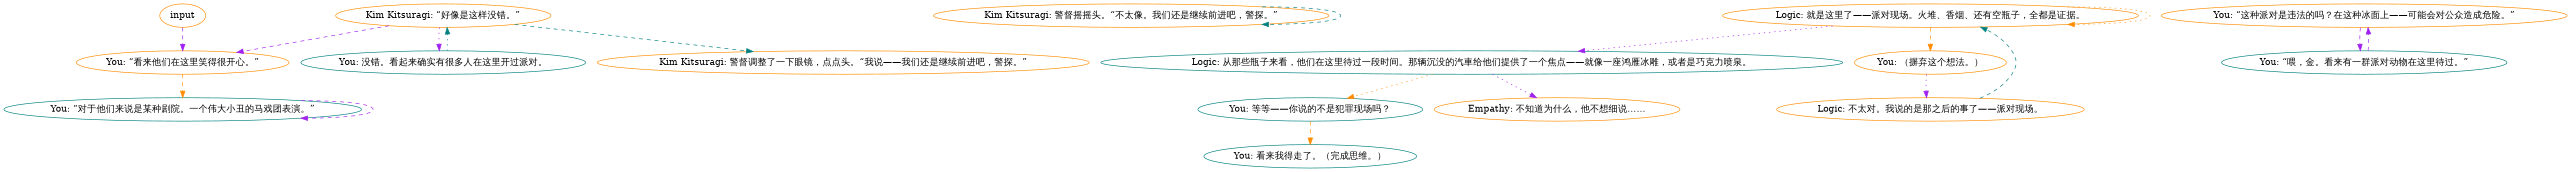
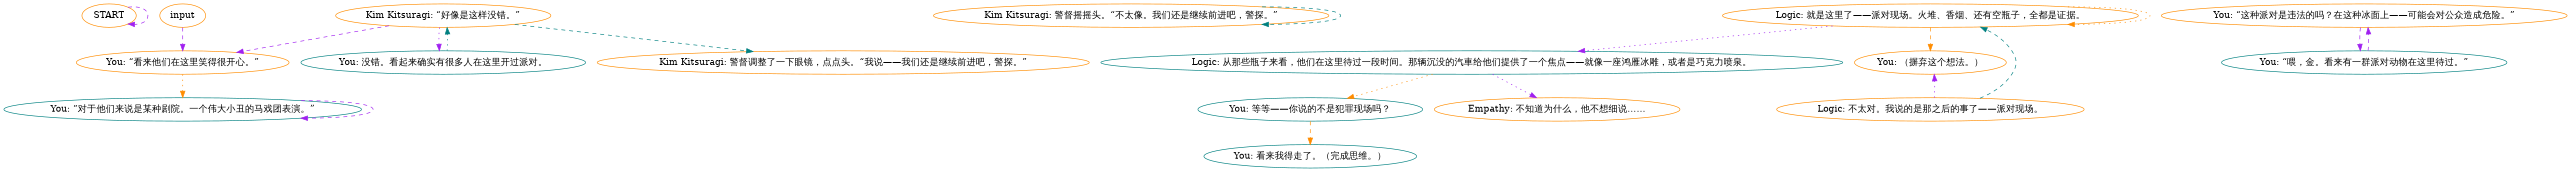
  digraph {
    node [color=darkorange]
    edge [color=purple style=dashed]
+   n1 [label=START]
    n2 [label=input]
    n3 [label="You: “看来他们在这里笑得很开心。”"]
    n4 [color=teal label="You: “对于他们来说是某种剧院。一个伟大小丑的马戏团表演。”"]
    n5 [label="Kim Kitsuragi: 警督调整了一下眼镜，点点头。“我说——我们还是继续前进吧，警探。”"]
    n6 [label="Kim Kitsuragi: 警督摇摇头。“不太像。我们还是继续前进吧，警探。”"]
    n7 [label="Logic: 就是这里了——派对现场。火堆、香烟、还有空瓶子，全都是证据。"]
    n8 [color=teal label="Logic: 从那些瓶子来看，他们在这里待过一段时间。那辆沉没的汽車给他们提供了一个焦点——就像一座鸿雁冰雕，或者是巧克力喷泉。"]
    n9 [label="You: （摒弃这个想法。）"]
    n10 [color=teal label="You: 等等——你说的不是犯罪现场吗？"]
    n11 [label="Empathy: 不知道为什么，他不想细说……"]
    n12 [color=teal label="You: 没错。看起来确实有很多人在这里开过派对。"]
    n13 [label="Kim Kitsuragi: “好像是这样没错。”"]
    n14 [label="You: “这种派对是违法的吗？在这种冰面上——可能会对公众造成危险。”"]
    n15 [color=teal label="You: “喂，金。看来有一群派对动物在这里待过。”"]
    n16 [color=teal label="You: 看来我得走了。（完成思维。）"]
    n17 [label="Logic: 不太对。我说的是那之后的事了——派对现场。"]
+   n1 -> n1
    n2 -> n3
-   n3 -> n4 [color=darkorange]
+   n3 -> n4 [color=darkorange style=dotted]
    n4 -> n4
    n6 -> n6 [color=teal]
    n7 -> n7 [color=darkorange style=dotted]
    n7 -> n8 [style=dotted]
    n7 -> n9 [color=darkorange]
    n8 -> n10 [color=darkorange style=dotted]
    n8 -> n11 [style=dotted]
    n10 -> n16 [color=darkorange]
    n12 -> n13 [color=teal style=dotted]
    n13 -> n3
    n13 -> n5 [color=teal]
    n13 -> n12 [style=dotted]
    n14 -> n15
    n15 -> n14
    n17 -> n7 [color=teal]
-   n9 -> n17 [style=dotted]
+   n17 -> n9 [style=dotted]
  }
